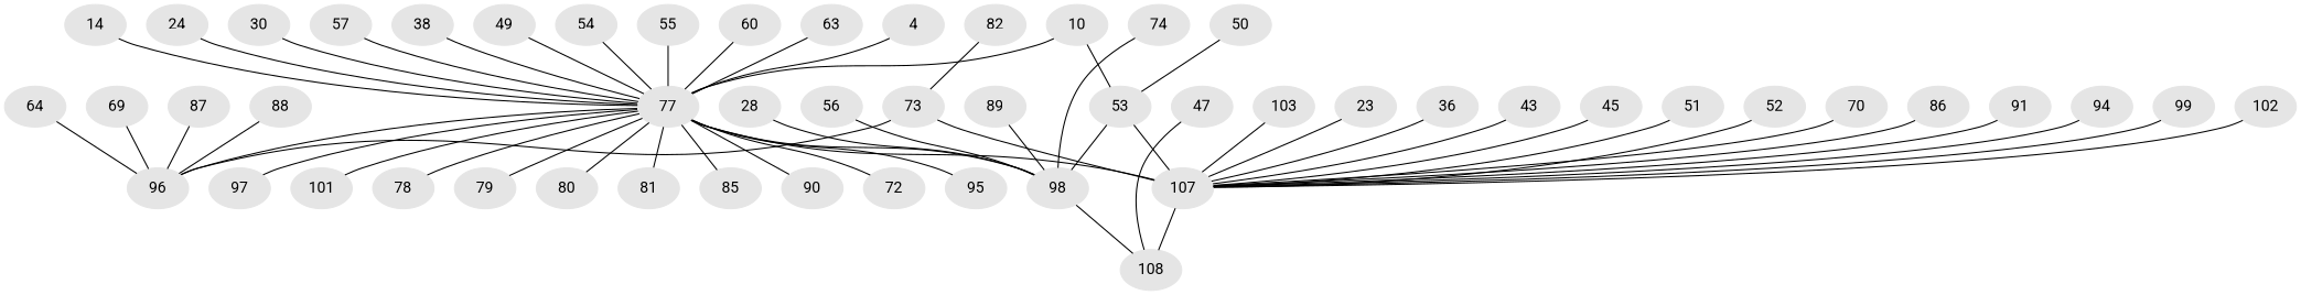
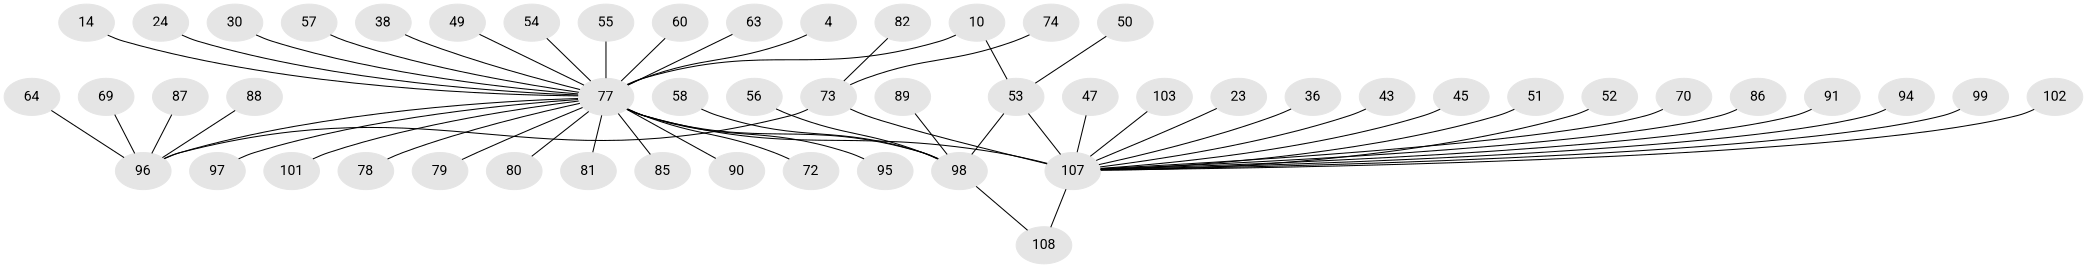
  graph {
    fontname=Roboto
    node [color=gray90 fontname=Roboto style=filled]
    edge [fontname=Roboto]
    77 [super="+34+75+27+59+16"]
    107 [super="+22+67+106"]
    98 [super="+48+72+5"]
    96 [super="+76+68+21+29+46+57+61+62"]
    78
    79 [super="+28"]
    80
    81
    85
    90
    n11 [label=72 super="+65"]
    95
    97
    101
    4
    53 [super="+13"]
    10
    14
    108 [super="+100"]
    23
    24
    30
    36
    n24 [label=57]
    38
    43
    45
    47
    49
    50
    51 [super="+39"]
    52
    54
    55
    56
-   58 [label=28]
+   58
    60
    63
    64
    69
    70
    73 [super="+40"]
    74
    82 [super="+33"]
    86
    87
    88
    89
    91
    94
    99 [super="+42"]
    102
    103
    77 -- 107 [weight=13]
    77 -- 98 [weight=5]
    77 -- 96 [weight=4]
    77 -- 78
    77 -- 79
    77 -- 80
    77 -- 81
    77 -- 85
    77 -- 90
    77 -- n11
    77 -- 95
    77 -- 97
    77 -- 101
    107 -- 108 [weight=2]
    98 -- 108
    4 -- 77
    53 -- 107 [weight=3]
    53 -- 98 [weight=3]
    10 -- 77
    10 -- 53
    14 -- 77
    23 -- 107
    24 -- 77
    30 -- 77
    36 -- 107
    n24 -- 77
    38 -- 77
    43 -- 107
    45 -- 107
-   47 -- 108
+   47 -- 107
    49 -- 77
    50 -- 53
    51 -- 107
    52 -- 107
    54 -- 77
    55 -- 77
    56 -- 98
    58 -- 98
    60 -- 77
    63 -- 77
    64 -- 96
    69 -- 96
    70 -- 107
    73 -- 107 [weight=2]
    73 -- 96 [weight=2]
-   74 -- 98
+   74 -- 73
    82 -- 73
    86 -- 107
    87 -- 96
    88 -- 96
    89 -- 98
    91 -- 107
    94 -- 107
    99 -- 107
    102 -- 107
    103 -- 107
  }
